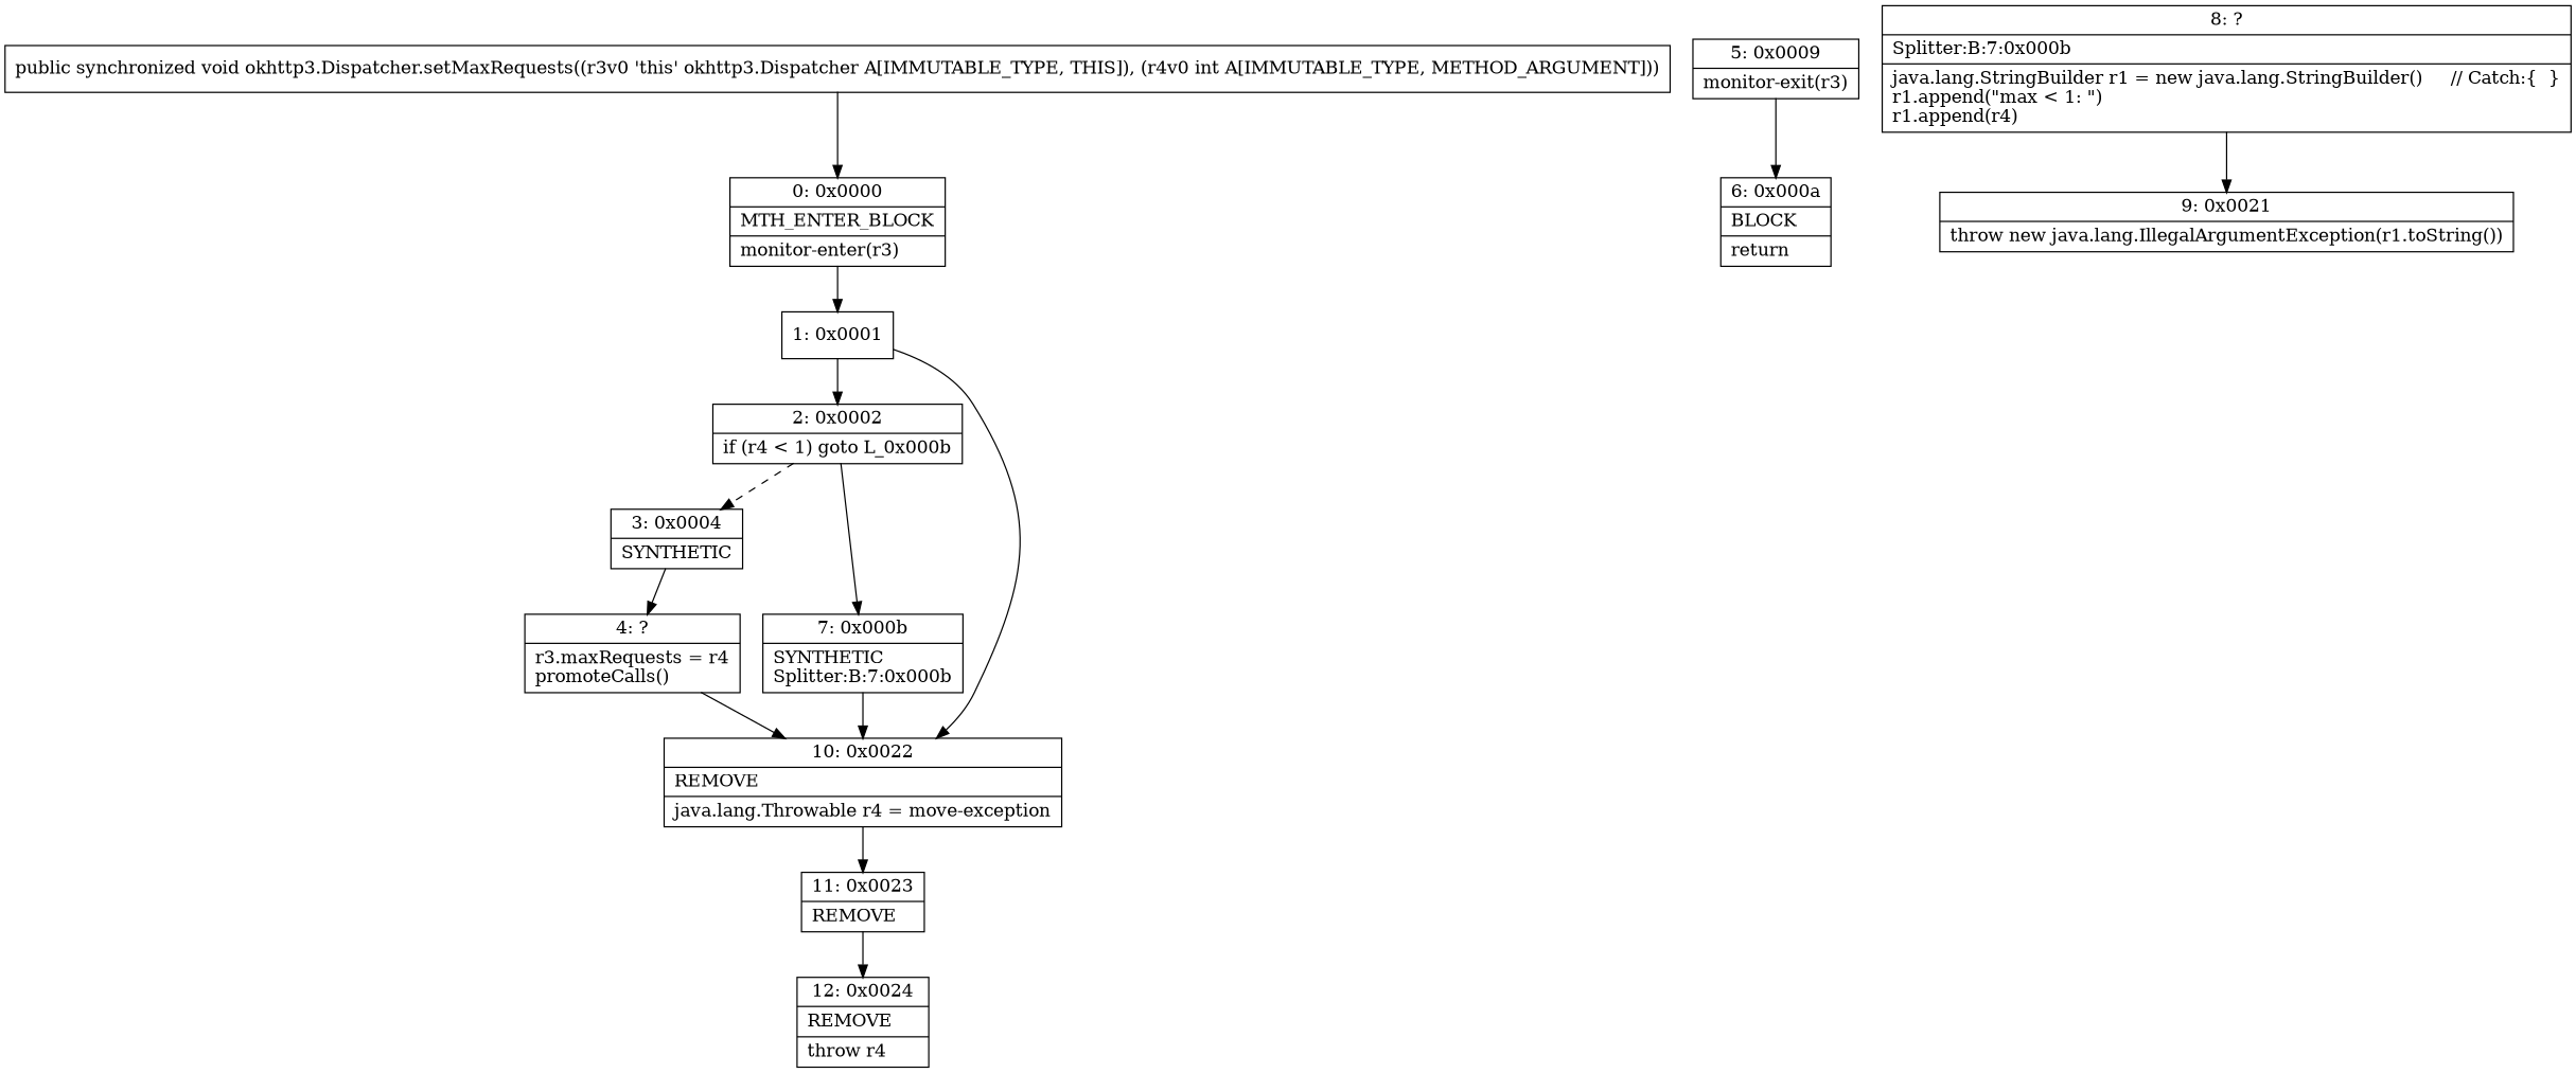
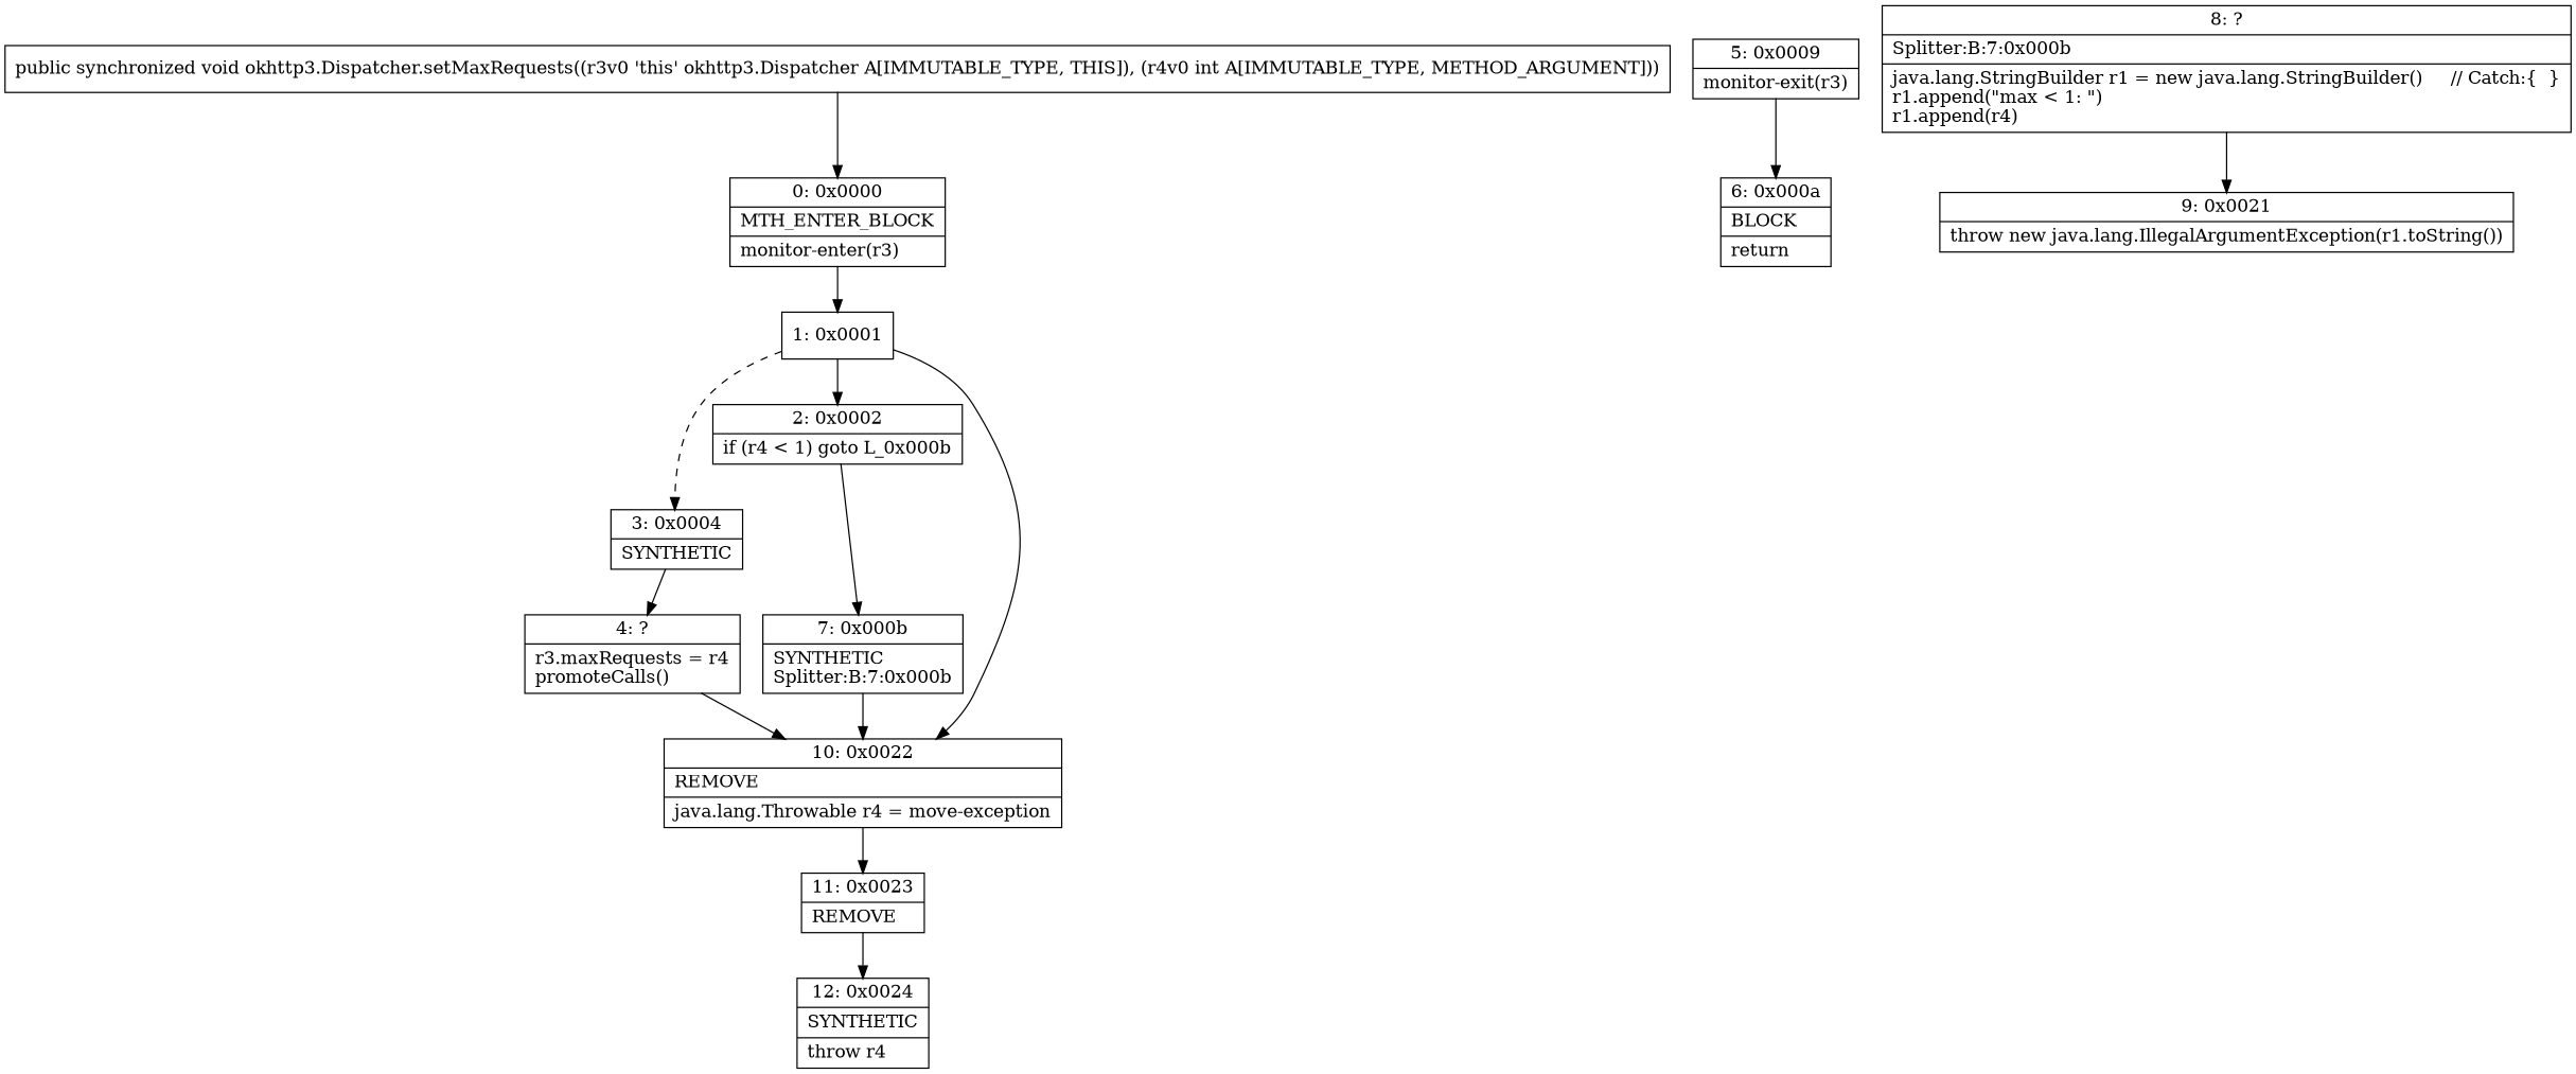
  digraph {
    node [shape=record]
    n1 [label="{0\:\ 0x0000|MTH_ENTER_BLOCK\l|monitor\-enter(r3)\l}"]
    n2 [label="{1\:\ 0x0001}"]
    n3 [label="{2\:\ 0x0002|if (r4 \< 1) goto L_0x000b\l}"]
    n4 [label="{10\:\ 0x0022|REMOVE\l|java.lang.Throwable r4 = move\-exception\l}"]
    n5 [label="{3\:\ 0x0004|SYNTHETIC\l}"]
    n6 [label="{7\:\ 0x000b|SYNTHETIC\lSplitter:B:7:0x000b\l}"]
    n7 [label="{4\:\ ?|r3.maxRequests = r4\lpromoteCalls()\l}"]
    n8 [label="{11\:\ 0x0023|REMOVE\l}"]
    n9 [label="{5\:\ 0x0009|monitor\-exit(r3)\l}"]
    n10 [label="{6\:\ 0x000a|BLOCK\l|return\l}"]
    n11 [label="{8\:\ ?|Splitter:B:7:0x000b\l|java.lang.StringBuilder r1 = new java.lang.StringBuilder()     \/\/ Catch:\{  \}\lr1.append(\"max \< 1: \")\lr1.append(r4)\l}"]
    n12 [label="{9\:\ 0x0021|throw new java.lang.IllegalArgumentException(r1.toString())\l}"]
-   n13 [label="{12\:\ 0x0024|REMOVE\l|throw r4\l}"]
+   n13 [label="{12\:\ 0x0024|SYNTHETIC\l|throw r4\l}"]
    n14 [label="{public synchronized void okhttp3.Dispatcher.setMaxRequests((r3v0 'this' okhttp3.Dispatcher A[IMMUTABLE_TYPE, THIS]), (r4v0 int A[IMMUTABLE_TYPE, METHOD_ARGUMENT])) }"]
    n1 -> n2
    n2 -> n3
    n2 -> n4
-   n3 -> n5 [style=dashed]
+   n2 -> n5 [style=dashed]
    n3 -> n6
    n4 -> n8
    n5 -> n7
    n6 -> n4
    n7 -> n4
    n8 -> n13
    n9 -> n10
    n11 -> n12
    n14 -> n1
  }
